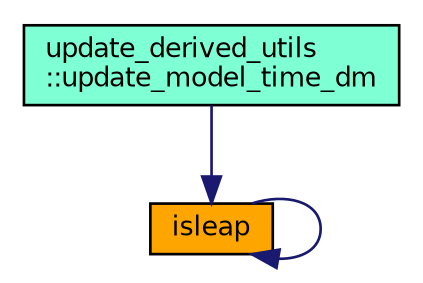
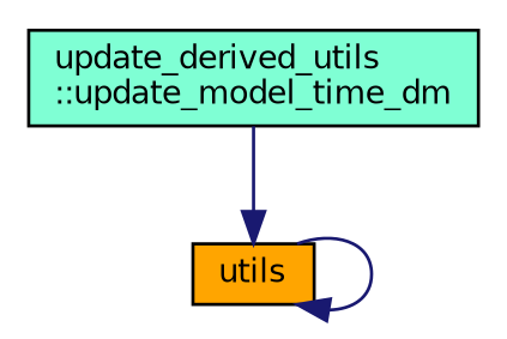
  digraph {
    rankdir=TB
    node [color=black fontname=Helvetica fontsize=10 shape=record style=filled]
    edge [color=midnightblue fontname=Helvetica fontsize=10 labelfontname=Helvetica labelfontsize=10 style=solid]
    n1 [fillcolor=aquamarine fontcolor=black height=0.2 label="update_derived_utils\l::update_model_time_dm" width=0.4]
-   n2 [fillcolor=orange height=0.2 label=isleap width=0.4]
+   n2 [fillcolor=orange height=0.2 label=utils width=0.4]
    n1 -> n2
    n2 -> n2
  }
